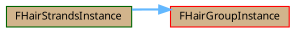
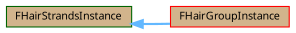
  digraph {
    rankdir=LR
    fontname="Noto Sans"
    node [fillcolor=tan fontname="Noto Sans" fontsize=10 shape=box style=filled]
    n1 [color=darkgreen height=0.2 label=FHairStrandsInstance width=0.4]
    n2 [color=red height=0.2 label=FHairGroupInstance width=0.4]
-   n2 -> n1 [color=steelblue1 dir=back fontname="Noto Sans" fontsize=10 labelfontname=Helvetica labelfontsize=10 style=bold]
+   n1 -> n2 [color=steelblue1 dir=back fontname="Noto Sans" fontsize=10 labelfontname=Helvetica labelfontsize=10 style=bold]
  }
